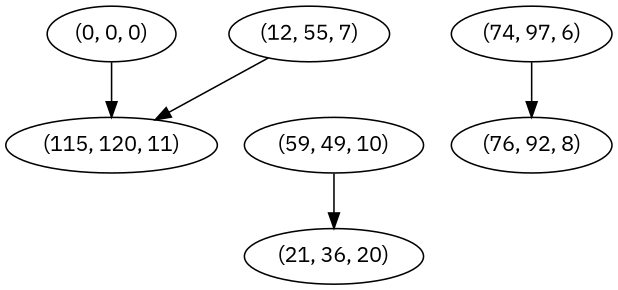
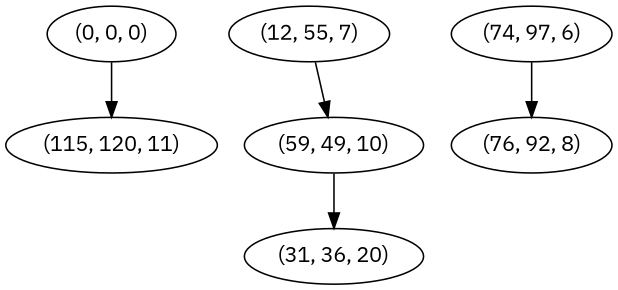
  digraph {
    fontname="IBM Plex Sans"
    node [fontname="IBM Plex Sans"]
    edge [fontname="IBM Plex Sans"]
    "(0, 0, 0)"
    "(115, 120, 11)"
    n3 [label="(59, 49, 10)"]
    "(12, 55, 7)"
-   "(31, 36, 20)" [label="(21, 36, 20)"]
+   "(31, 36, 20)"
    "(74, 97, 6)"
    "(76, 92, 8)"
    "(0, 0, 0)" -> "(115, 120, 11)"
    n3 -> "(31, 36, 20)"
-   "(12, 55, 7)" -> "(115, 120, 11)"
+   "(12, 55, 7)" -> n3
    "(74, 97, 6)" -> "(76, 92, 8)"
  }
